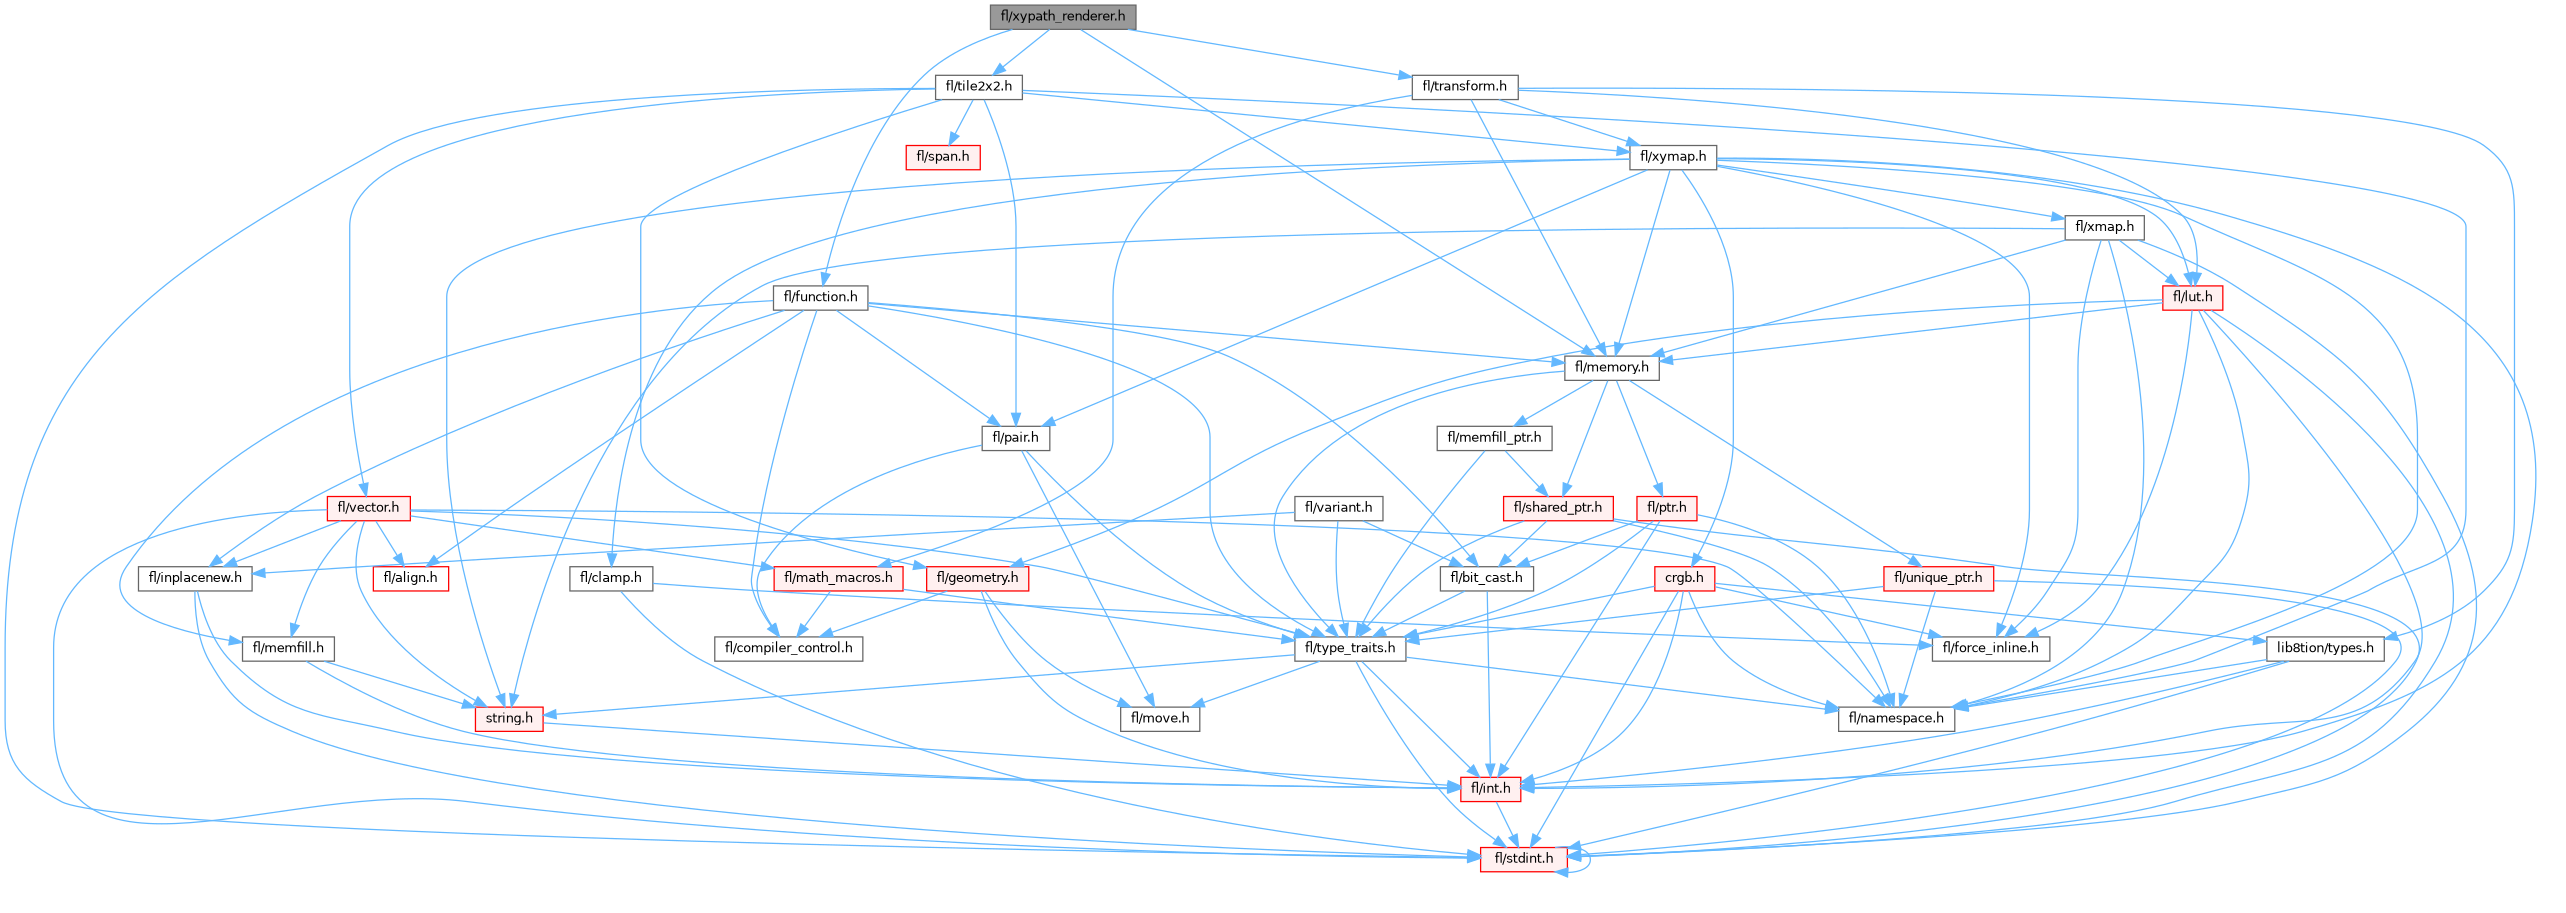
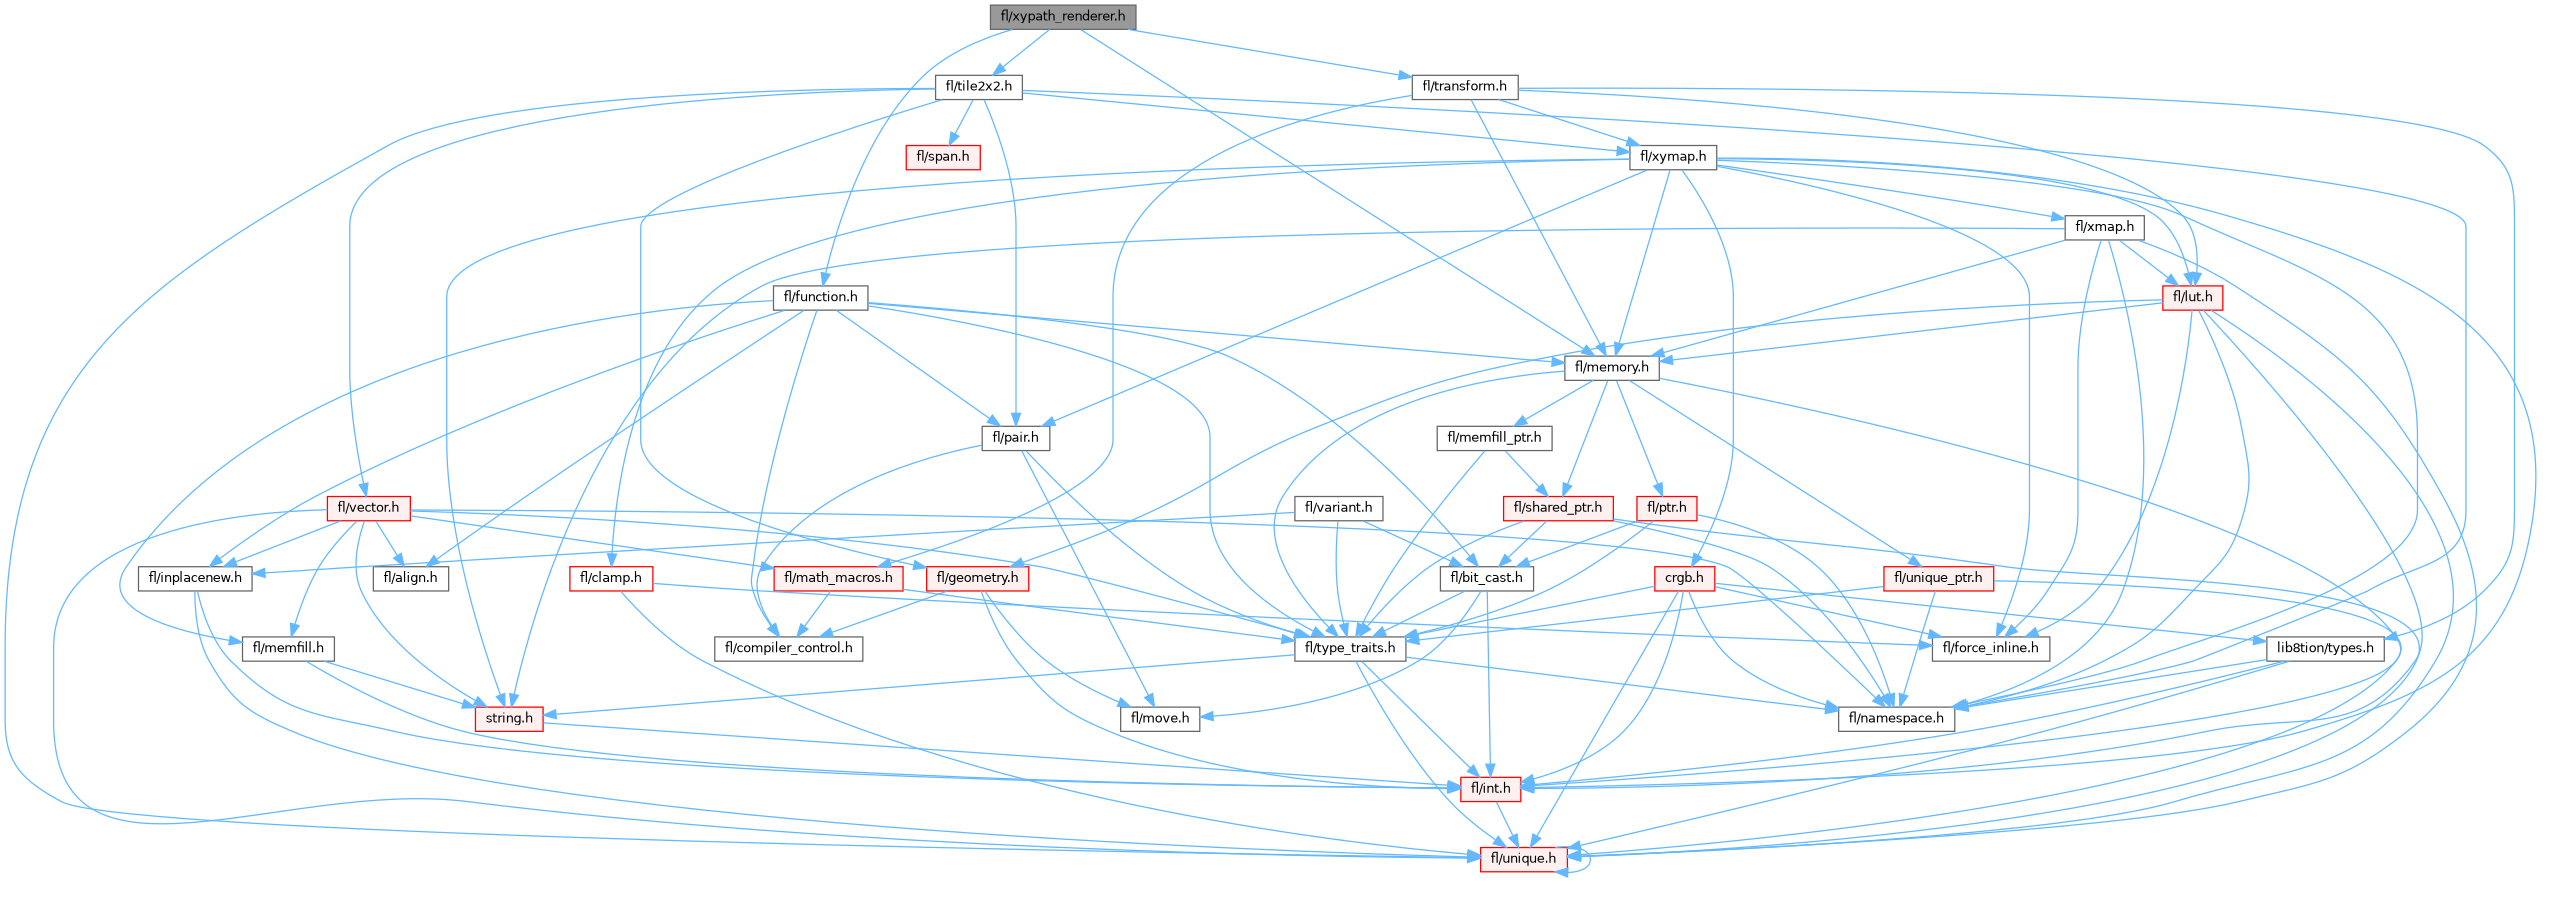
  digraph {
    node [color=grey40 fillcolor=white fontname=Helvetica fontsize=10 shape=box style=filled]
    edge [color=steelblue1 fontname=Helvetica fontsize=10 labelfontname=Helvetica labelfontsize=10 style=solid]
    n1 [color=gray40 fillcolor=grey60 fontcolor=black height=0.2 label="fl/xypath_renderer.h" width=0.4]
    n2 [height=0.2 label="fl/function.h" width=0.4]
    n3 [height=0.2 label="fl/memory.h" width=0.4]
    n4 [height=0.2 label="fl/tile2x2.h" width=0.4]
    n5 [height=0.2 label="fl/transform.h" width=0.4]
    n6 [height=0.2 label="fl/type_traits.h" width=0.4]
    n7 [height=0.2 label="fl/bit_cast.h" width=0.4]
    n8 [height=0.2 label="fl/compiler_control.h" width=0.4]
    n9 [height=0.2 label="fl/inplacenew.h" width=0.4]
    n10 [height=0.2 label="fl/memfill.h" width=0.4]
-   n11 [color=red height=0.2 label="fl/align.h" width=0.4]
+   n11 [height=0.2 label="fl/align.h" width=0.4]
    n12 [height=0.2 label="fl/pair.h" width=0.4]
    n13 [color=red fillcolor="#FFF0F0" height=0.2 label="fl/ptr.h" width=0.4]
    n14 [color=red fillcolor="#FFF0F0" height=0.2 label="fl/shared_ptr.h" width=0.4]
    n15 [height=0.2 label="fl/memfill_ptr.h" width=0.4]
    n16 [color=red fillcolor="#FFF0F0" height=0.2 label="fl/unique_ptr.h" width=0.4]
    n17 [height=0.2 label="fl/namespace.h" width=0.4]
-   n18 [color=red fillcolor="#FFF0F0" height=0.2 label="fl/stdint.h" width=0.4]
+   n18 [color=red fillcolor="#FFF0F0" height=0.2 label="fl/unique.h" width=0.4]
    n19 [color=red fillcolor="#FFF0F0" height=0.2 label="fl/geometry.h" width=0.4]
    n20 [color=red fillcolor="#FFF0F0" height=0.2 label="fl/span.h" width=0.4]
    n21 [height=0.2 label="fl/xymap.h" width=0.4]
    n22 [color=red fillcolor="#FFF0F0" height=0.2 label="fl/vector.h" width=0.4]
    n23 [color=red fillcolor="#FFF0F0" height=0.2 label="fl/lut.h" width=0.4]
    n24 [height=0.2 label="lib8tion/types.h" width=0.4]
    n25 [color=red fillcolor="#FFF0F0" height=0.2 label="fl/math_macros.h" width=0.4]
    n26 [color=red fillcolor="#FFF0F0" height=0.2 label="fl/int.h" width=0.4]
    n27 [color=red fillcolor="#FFF0F0" height=0.2 label="string.h" width=0.4]
    n28 [height=0.2 label="fl/move.h" width=0.4]
    n29 [height=0.2 label="fl/variant.h" width=0.4]
    n30 [height=0.2 label="fl/force_inline.h" width=0.4]
    n31 [color=red fillcolor="#FFF0F0" height=0.2 label="crgb.h" width=0.4]
-   n32 [height=0.2 label="fl/clamp.h" width=0.4]
+   n32 [color=red height=0.2 label="fl/clamp.h" width=0.4]
    n33 [height=0.2 label="fl/xmap.h" width=0.4]
    n1 -> n2
    n1 -> n3
    n1 -> n4
    n1 -> n5
    n2 -> n3
    n2 -> n6
    n2 -> n7
    n2 -> n8
    n2 -> n9
    n2 -> n10
    n2 -> n11
    n2 -> n12
    n3 -> n6
    n3 -> n13
    n3 -> n14
    n3 -> n15
    n3 -> n16
    n4 -> n12
    n4 -> n17
    n4 -> n18
    n4 -> n19
    n4 -> n20
    n4 -> n21
    n4 -> n22
    n5 -> n3
    n5 -> n21
    n5 -> n23
    n5 -> n24
    n5 -> n25
    n6 -> n17
    n6 -> n18
    n6 -> n26
    n6 -> n27
-   n6 -> n28
+   n7 -> n28
    n7 -> n6
    n7 -> n26
    n9 -> n18
    n9 -> n26
    n10 -> n26
    n10 -> n27
    n12 -> n6
    n12 -> n8
    n12 -> n28
    n13 -> n6
    n13 -> n7
    n13 -> n17
-   n13 -> n26
+   n3 -> n26
    n14 -> n6
    n14 -> n7
    n14 -> n17
    n14 -> n18
    n15 -> n6
    n15 -> n14
    n16 -> n6
    n16 -> n17
    n16 -> n18
    n18 -> n18
    n19 -> n8
    n19 -> n26
    n19 -> n28
    n21 -> n3
    n21 -> n12
    n21 -> n17
    n21 -> n23
    n21 -> n26
    n21 -> n27
    n21 -> n30
    n21 -> n31
    n21 -> n32
    n21 -> n33
    n22 -> n6
    n22 -> n9
    n22 -> n10
    n22 -> n11
    n22 -> n17
    n22 -> n18
    n22 -> n25
    n22 -> n27
    n23 -> n3
    n23 -> n17
    n23 -> n18
    n23 -> n19
    n23 -> n26
    n23 -> n30
    n24 -> n17
    n24 -> n18
    n24 -> n26
    n25 -> n6
    n25 -> n8
    n26 -> n18
    n27 -> n26
    n29 -> n6
    n29 -> n7
    n29 -> n9
    n31 -> n6
    n31 -> n17
    n31 -> n18
    n31 -> n24
    n31 -> n26
    n31 -> n30
    n32 -> n18
    n32 -> n30
    n33 -> n3
    n33 -> n17
    n33 -> n18
    n33 -> n23
    n33 -> n27
    n33 -> n30
  }
